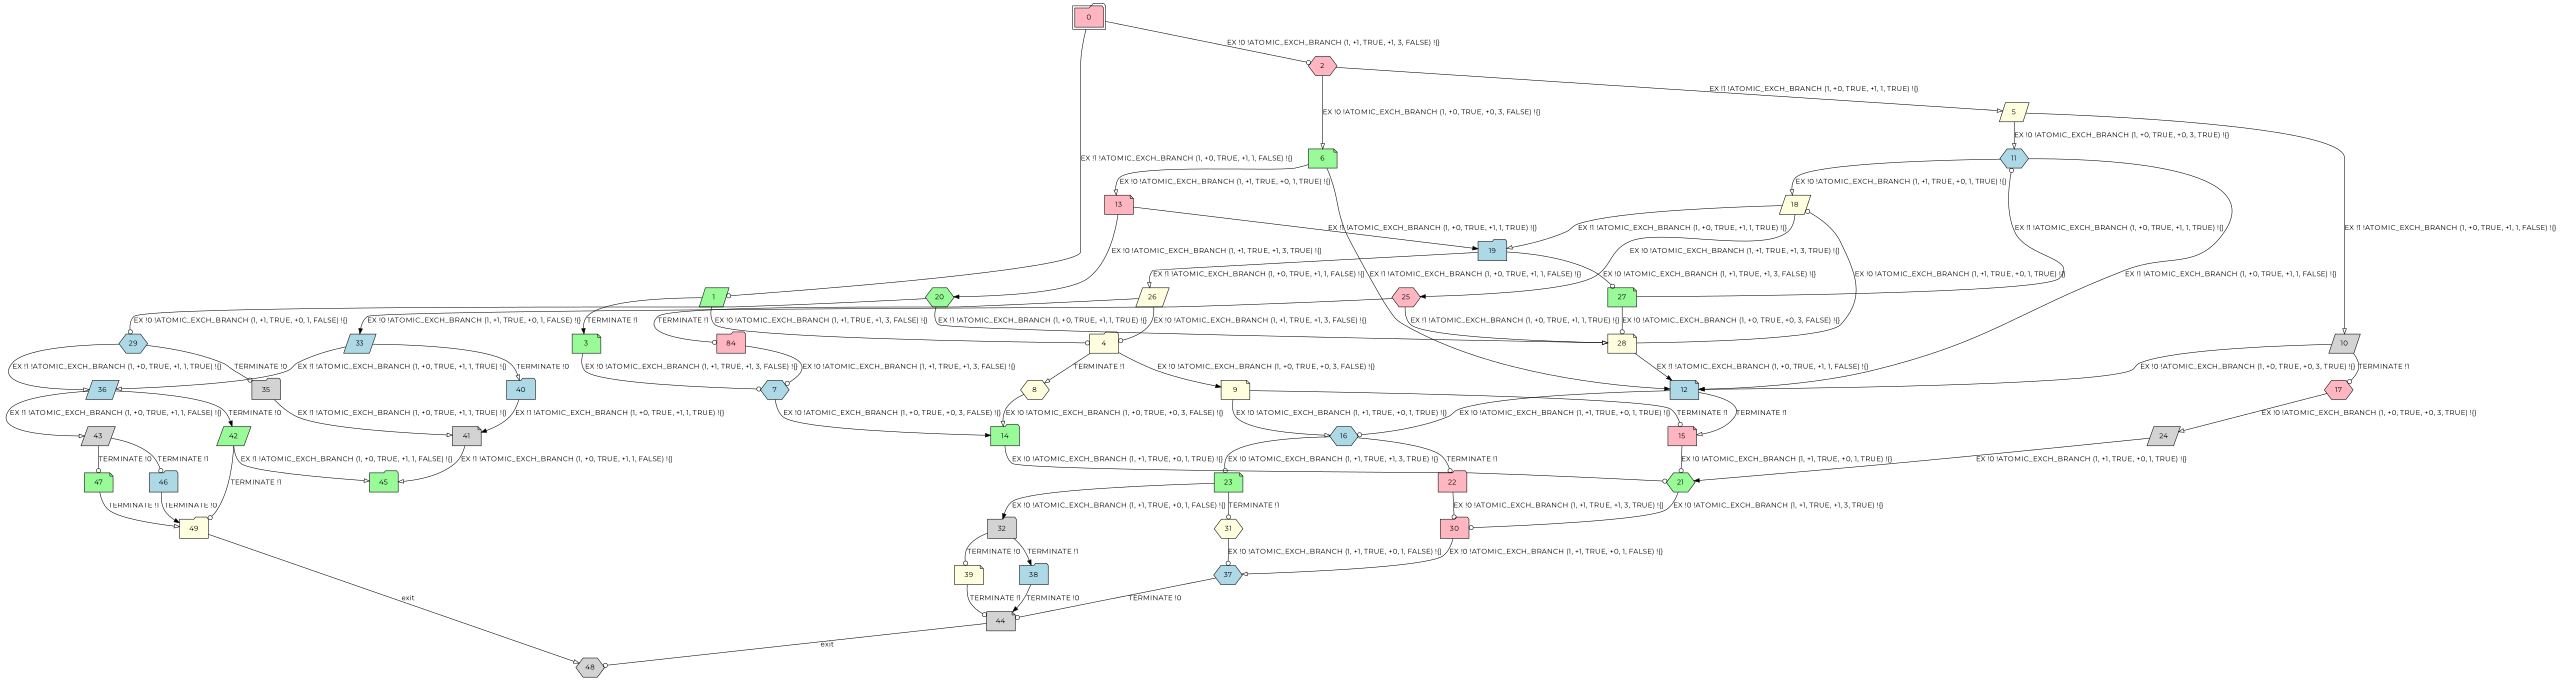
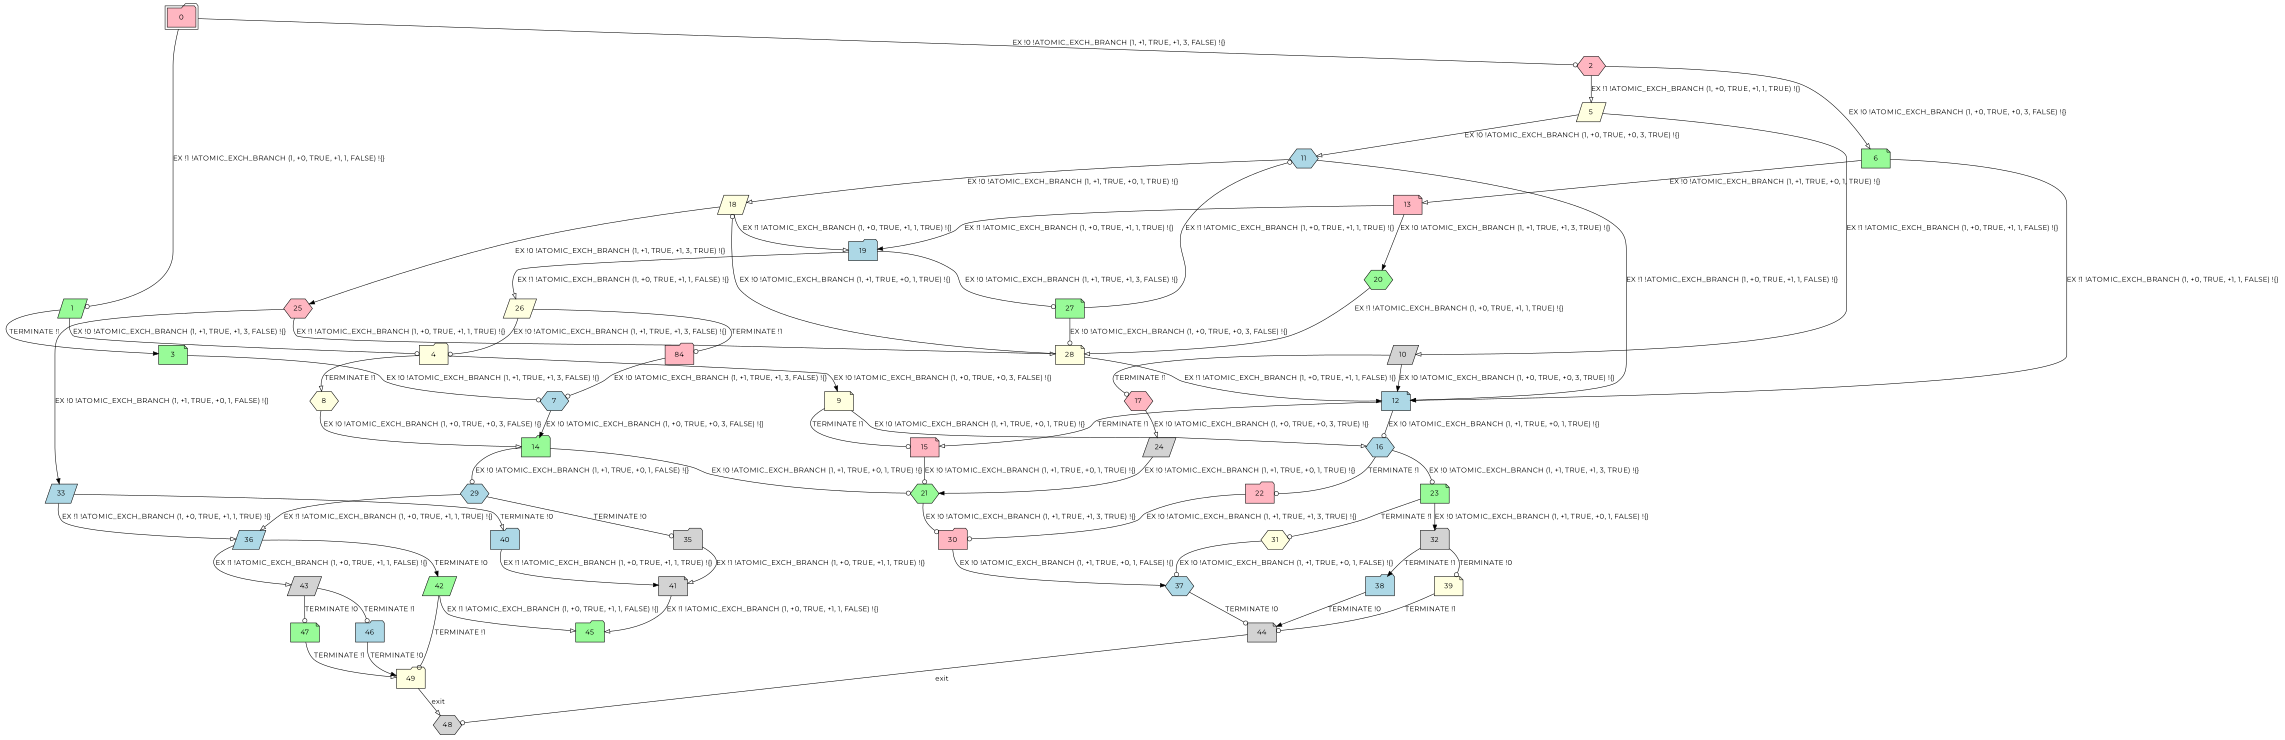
  digraph {
    fontname=Montserrat
    node [fillcolor=lightblue fontname=Montserrat shape=folder style=filled]
    edge [arrowhead=odot fontname=Montserrat]
    0 [fillcolor=lightpink peripheries=2]
    1 [fillcolor=palegreen shape=parallelogram]
    2 [fillcolor=lightpink shape=hexagon]
    3 [fillcolor=palegreen shape=note]
    4 [fillcolor=lightyellow]
    5 [fillcolor=lightyellow shape=parallelogram]
    6 [fillcolor=palegreen shape=note]
    7 [shape=hexagon]
    8 [fillcolor=lightyellow shape=hexagon]
    9 [fillcolor=lightyellow shape=note]
    10 [fillcolor=lightgrey shape=parallelogram]
    11 [shape=hexagon]
    12 [shape=note]
    13 [fillcolor=lightpink shape=note]
    14 [fillcolor=palegreen]
    15 [fillcolor=lightpink shape=note]
    16 [shape=hexagon]
    17 [fillcolor=lightpink shape=hexagon]
    18 [fillcolor=lightyellow shape=parallelogram]
    19
    20 [fillcolor=palegreen shape=hexagon]
    21 [fillcolor=palegreen shape=hexagon]
    22 [fillcolor=lightpink]
    23 [fillcolor=palegreen shape=note]
    24 [fillcolor=lightgrey shape=parallelogram]
    25 [fillcolor=lightpink shape=hexagon]
    26 [fillcolor=lightyellow shape=parallelogram]
    27 [fillcolor=palegreen shape=note]
    28 [fillcolor=lightyellow shape=note]
    29 [shape=hexagon]
    30 [fillcolor=lightpink]
    31 [fillcolor=lightyellow shape=hexagon]
    32 [fillcolor=lightgrey]
    33 [shape=parallelogram]
    n35 [fillcolor=lightpink label=84]
    35 [fillcolor=lightgrey]
    36 [shape=parallelogram]
    37 [shape=hexagon]
    38
    39 [fillcolor=lightyellow shape=note]
    40
    41 [fillcolor=lightgrey shape=note]
    42 [fillcolor=palegreen shape=parallelogram]
    43 [fillcolor=lightgrey shape=parallelogram]
    44 [fillcolor=lightgrey shape=note]
    45 [fillcolor=palegreen]
    49 [fillcolor=lightyellow]
    46
    47 [fillcolor=palegreen shape=note]
    48 [fillcolor=lightgrey shape=hexagon]
    0 -> 1 [label="EX !1 !ATOMIC_EXCH_BRANCH (1, +0, TRUE, +1, 1, FALSE) !{}"]
    0 -> 2 [label="EX !0 !ATOMIC_EXCH_BRANCH (1, +1, TRUE, +1, 3, FALSE) !{}"]
    1 -> 3 [arrowhead=normal label="TERMINATE !1"]
    1 -> 4 [label="EX !0 !ATOMIC_EXCH_BRANCH (1, +1, TRUE, +1, 3, FALSE) !{}"]
    2 -> 5 [arrowhead=onormal label="EX !1 !ATOMIC_EXCH_BRANCH (1, +0, TRUE, +1, 1, TRUE) !{}"]
    2 -> 6 [arrowhead=onormal label="EX !0 !ATOMIC_EXCH_BRANCH (1, +0, TRUE, +0, 3, FALSE) !{}"]
    3 -> 7 [label="EX !0 !ATOMIC_EXCH_BRANCH (1, +1, TRUE, +1, 3, FALSE) !{}"]
    4 -> 8 [arrowhead=onormal label="TERMINATE !1"]
    4 -> 9 [arrowhead=normal label="EX !0 !ATOMIC_EXCH_BRANCH (1, +0, TRUE, +0, 3, FALSE) !{}"]
    5 -> 10 [arrowhead=onormal label="EX !1 !ATOMIC_EXCH_BRANCH (1, +0, TRUE, +1, 1, FALSE) !{}"]
    5 -> 11 [arrowhead=onormal label="EX !0 !ATOMIC_EXCH_BRANCH (1, +0, TRUE, +0, 3, TRUE) !{}"]
    6 -> 12 [arrowhead=normal label="EX !1 !ATOMIC_EXCH_BRANCH (1, +0, TRUE, +1, 1, FALSE) !{}"]
    6 -> 13 [arrowhead=onormal label="EX !0 !ATOMIC_EXCH_BRANCH (1, +1, TRUE, +0, 1, TRUE) !{}"]
    7 -> 14 [arrowhead=normal label="EX !0 !ATOMIC_EXCH_BRANCH (1, +0, TRUE, +0, 3, FALSE) !{}"]
    8 -> 14 [arrowhead=onormal label="EX !0 !ATOMIC_EXCH_BRANCH (1, +0, TRUE, +0, 3, FALSE) !{}"]
    9 -> 15 [label="TERMINATE !1"]
    9 -> 16 [arrowhead=onormal label="EX !0 !ATOMIC_EXCH_BRANCH (1, +1, TRUE, +0, 1, TRUE) !{}"]
    10 -> 12 [arrowhead=normal label="EX !0 !ATOMIC_EXCH_BRANCH (1, +0, TRUE, +0, 3, TRUE) !{}"]
    10 -> 17 [label="TERMINATE !1"]
    11 -> 12 [arrowhead=onormal label="EX !1 !ATOMIC_EXCH_BRANCH (1, +0, TRUE, +1, 1, FALSE) !{}"]
    11 -> 18 [arrowhead=onormal label="EX !0 !ATOMIC_EXCH_BRANCH (1, +1, TRUE, +0, 1, TRUE) !{}"]
    12 -> 15 [arrowhead=onormal label="TERMINATE !1"]
    12 -> 16 [label="EX !0 !ATOMIC_EXCH_BRANCH (1, +1, TRUE, +0, 1, TRUE) !{}"]
    13 -> 19 [arrowhead=normal label="EX !1 !ATOMIC_EXCH_BRANCH (1, +0, TRUE, +1, 1, TRUE) !{}"]
    13 -> 20 [arrowhead=normal label="EX !0 !ATOMIC_EXCH_BRANCH (1, +1, TRUE, +1, 3, TRUE) !{}"]
    14 -> 21 [label="EX !0 !ATOMIC_EXCH_BRANCH (1, +1, TRUE, +0, 1, TRUE) !{}"]
    15 -> 21 [label="EX !0 !ATOMIC_EXCH_BRANCH (1, +1, TRUE, +0, 1, TRUE) !{}"]
    16 -> 22 [label="TERMINATE !1"]
    16 -> 23 [label="EX !0 !ATOMIC_EXCH_BRANCH (1, +1, TRUE, +1, 3, TRUE) !{}"]
    17 -> 24 [arrowhead=onormal label="EX !0 !ATOMIC_EXCH_BRANCH (1, +0, TRUE, +0, 3, TRUE) !{}"]
    18 -> 19 [arrowhead=onormal label="EX !1 !ATOMIC_EXCH_BRANCH (1, +0, TRUE, +1, 1, TRUE) !{}"]
    18 -> 25 [arrowhead=normal label="EX !0 !ATOMIC_EXCH_BRANCH (1, +1, TRUE, +1, 3, TRUE) !{}"]
    19 -> 26 [arrowhead=onormal label="EX !1 !ATOMIC_EXCH_BRANCH (1, +0, TRUE, +1, 1, FALSE) !{}"]
    19 -> 27 [label="EX !0 !ATOMIC_EXCH_BRANCH (1, +1, TRUE, +1, 3, FALSE) !{}"]
    20 -> 28 [arrowhead=onormal label="EX !1 !ATOMIC_EXCH_BRANCH (1, +0, TRUE, +1, 1, TRUE) !{}"]
-   20 -> 29 [label="EX !0 !ATOMIC_EXCH_BRANCH (1, +1, TRUE, +0, 1, FALSE) !{}"]
+   14 -> 29 [label="EX !0 !ATOMIC_EXCH_BRANCH (1, +1, TRUE, +0, 1, FALSE) !{}"]
    21 -> 30 [label="EX !0 !ATOMIC_EXCH_BRANCH (1, +1, TRUE, +1, 3, TRUE) !{}"]
    22 -> 30 [label="EX !0 !ATOMIC_EXCH_BRANCH (1, +1, TRUE, +1, 3, TRUE) !{}"]
    23 -> 31 [label="TERMINATE !1"]
    23 -> 32 [arrowhead=normal label="EX !0 !ATOMIC_EXCH_BRANCH (1, +1, TRUE, +0, 1, FALSE) !{}"]
    24 -> 21 [arrowhead=normal label="EX !0 !ATOMIC_EXCH_BRANCH (1, +1, TRUE, +0, 1, TRUE) !{}"]
    25 -> 28 [arrowhead=onormal label="EX !1 !ATOMIC_EXCH_BRANCH (1, +0, TRUE, +1, 1, TRUE) !{}"]
    25 -> 33 [arrowhead=normal label="EX !0 !ATOMIC_EXCH_BRANCH (1, +1, TRUE, +0, 1, FALSE) !{}"]
    26 -> 4 [label="EX !0 !ATOMIC_EXCH_BRANCH (1, +1, TRUE, +1, 3, FALSE) !{}"]
    26 -> n35 [label="TERMINATE !1"]
    27 -> 11 [label="EX !1 !ATOMIC_EXCH_BRANCH (1, +0, TRUE, +1, 1, TRUE) !{}"]
    27 -> 28 [label="EX !0 !ATOMIC_EXCH_BRANCH (1, +0, TRUE, +0, 3, FALSE) !{}"]
    28 -> 12 [arrowhead=normal label="EX !1 !ATOMIC_EXCH_BRANCH (1, +0, TRUE, +1, 1, FALSE) !{}"]
    28 -> 18 [label="EX !0 !ATOMIC_EXCH_BRANCH (1, +1, TRUE, +0, 1, TRUE) !{}"]
    29 -> 35 [label="TERMINATE !0"]
    29 -> 36 [arrowhead=onormal label="EX !1 !ATOMIC_EXCH_BRANCH (1, +0, TRUE, +1, 1, TRUE) !{}"]
-   30 -> 37 [arrowhead=onormal label="EX !0 !ATOMIC_EXCH_BRANCH (1, +1, TRUE, +0, 1, FALSE) !{}"]
+   30 -> 37 [arrowhead=normal label="EX !0 !ATOMIC_EXCH_BRANCH (1, +1, TRUE, +0, 1, FALSE) !{}"]
    31 -> 37 [label="EX !0 !ATOMIC_EXCH_BRANCH (1, +1, TRUE, +0, 1, FALSE) !{}"]
    32 -> 38 [arrowhead=normal label="TERMINATE !1"]
    32 -> 39 [label="TERMINATE !0"]
    33 -> 36 [arrowhead=onormal label="EX !1 !ATOMIC_EXCH_BRANCH (1, +0, TRUE, +1, 1, TRUE) !{}"]
    33 -> 40 [arrowhead=onormal label="TERMINATE !0"]
    n35 -> 7 [label="EX !0 !ATOMIC_EXCH_BRANCH (1, +1, TRUE, +1, 3, FALSE) !{}"]
    35 -> 41 [arrowhead=onormal label="EX !1 !ATOMIC_EXCH_BRANCH (1, +0, TRUE, +1, 1, TRUE) !{}"]
    36 -> 42 [arrowhead=normal label="TERMINATE !0"]
    36 -> 43 [arrowhead=onormal label="EX !1 !ATOMIC_EXCH_BRANCH (1, +0, TRUE, +1, 1, FALSE) !{}"]
    37 -> 44 [label="TERMINATE !0"]
    38 -> 44 [arrowhead=normal label="TERMINATE !0"]
    39 -> 44 [label="TERMINATE !1"]
    40 -> 41 [arrowhead=normal label="EX !1 !ATOMIC_EXCH_BRANCH (1, +0, TRUE, +1, 1, TRUE) !{}"]
    41 -> 45 [arrowhead=onormal label="EX !1 !ATOMIC_EXCH_BRANCH (1, +0, TRUE, +1, 1, FALSE) !{}"]
    42 -> 45 [arrowhead=onormal label="EX !1 !ATOMIC_EXCH_BRANCH (1, +0, TRUE, +1, 1, FALSE) !{}"]
    42 -> 49 [label="TERMINATE !1"]
    43 -> 46 [label="TERMINATE !1"]
    43 -> 47 [label="TERMINATE !0"]
    44 -> 48 [label=exit]
    49 -> 48 [arrowhead=onormal label=exit]
    46 -> 49 [arrowhead=normal label="TERMINATE !0"]
    47 -> 49 [arrowhead=onormal label="TERMINATE !1"]
  }
